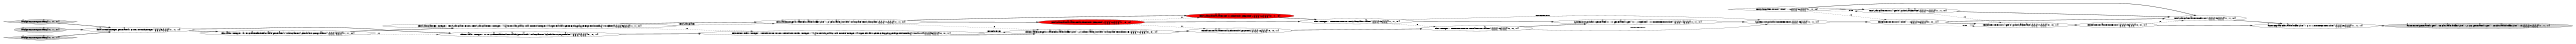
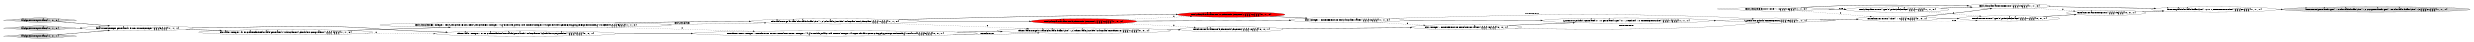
  digraph {
    rankdir=LR
    node [fillcolor=white shape=ellipse style=filled]
    edge [style=bold]
    n1 [fillcolor=lightgray label="assertTrue(generated1.get() >= Flowable.bufferSize() * 2 && generated1.get() <= Flowable.bufferSize() * 3)@@@21@@@['1', '1', '1']"]
    n2 [label="Observable<Integer> o1 = createInfiniteObservable(generated1).subscribeOn(Schedulers.computation())@@@4@@@['0', '0', '1']"]
    n3 [label="TestObserverEx<Integer> testObserver = new TestObserverEx<Integer>(){@Override public void onNext(Integer t){super.edu.fdu.CPPDG.tinypdg.pe.ExpressionInfo@1780401t}}@@@5@@@['0', '0', '1']"]
    n4 [label="Observable.merge(o1.take(Flowable.bufferSize() * 2),Observable.just(-99)).subscribe(testObserver)@@@11@@@['0', '0', '1']"]
    n5 [label="testSubscriber.assertNoErrors()@@@19@@@['1', '1', '0']"]
    n6 [label="testObserver.assertNoErrors()@@@19@@@['0', '0', '1']"]
    n7 [label="assertEquals(Flowable.bufferSize() * 2 + 1,onNextEvents.size())@@@20@@@['1', '1', '1']"]
-   n8 [label="System.out.println(onNextEvents)@@@15@@@['1', '1', '1']"]
+   n8 [label="System.out.println(onNextEvents)@@@15@@@['1', '1', '1']" shape=diamond]
    n9 [label="testObserver.errors().size() > 0@@@16@@@['0', '0', '1']"]
    n10 [label="testObserver.errors().get(0).printStackTrace()@@@17@@@['0', '0', '1']"]
    n11 [label="testSubscriber.errors().size() > 0@@@16@@@['1', '1', '0']" shape=diamond]
    n12 [label="testSubscriber.errors().get(0).printStackTrace()@@@17@@@['1', '1', '0']"]
    n13 [label="testObserver.awaitDone(5,TimeUnit.SECONDS)@@@12@@@['0', '0', '1']"]
    n14 [label="System.out.println(\"Generated 1: \" + generated1.get() + \" / received: \" + onNextEvents.size())@@@14@@@['1', '1', '1']"]
    n15 [label="List<Integer> onNextEvents = testObserver.values()@@@13@@@['0', '0', '1']"]
    n16 [label="List<Integer> onNextEvents = testSubscriber.values()@@@13@@@['1', '1', '0']"]
    n17 [fillcolor=lightgray label="backpressureUpstream2['1', '0', '0']" shape=diamond]
    n18 [label="final AtomicInteger generated1 = new AtomicInteger()@@@3@@@['1', '1', '1']"]
    n19 [label="Flowable<Integer> f1 = createInfiniteFlowable(generated1).subscribeOn(Schedulers.computation())@@@4@@@['1', '1', '0']"]
    n20 [label="TestSubscriberEx<Integer> testSubscriber = new TestSubscriberEx<Integer>(){@Override public void onNext(Integer t){super.edu.fdu.CPPDG.tinypdg.pe.ExpressionInfo@178035et}}@@@5@@@['1', '1', '0']"]
    n21 [label="Flowable.merge(f1.take(Flowable.bufferSize() * 2),Flowable.just(-99)).subscribe(testSubscriber)@@@11@@@['1', '1', '0']"]
    n22 [fillcolor=red label="testSubscriber.awaitDone(5,TimeUnit.SECONDS)@@@12@@@['1', '0', '0']"]
    n23 [fillcolor=red label="testSubscriber.awaitDone(10,TimeUnit.SECONDS)@@@12@@@['0', '1', '0']"]
-   n24 [fillcolor=lightgray label="backpressureUpstream2['0', '1', '0']"]
+   n24 [fillcolor=lightgray label="backpressureUpstream2['0', '1', '0']" shape=diamond]
    n25 [fillcolor=lightgray label="backpressureUpstream2['0', '0', '1']" shape=diamond]
    n2 -> n3
    n3 -> n4
    n3 -> n4 [label=testObserver style=solid]
    n4 -> n13
-   n6 -> n5 [label=0 style=dashed]
+   n5 -> n6 [label=0 style=dashed]
    n5 -> n7
    n6 -> n7
    n7 -> n1
    n8 -> n9
    n9 -> n5
    n9 -> n10
    n9 -> n10 [label=true style=dotted]
    n10 -> n6
    n11 -> n5
    n11 -> n9 [label=0 style=dashed]
    n11 -> n12 [label=true style=dotted]
    n11 -> n12
    n12 -> n5
    n12 -> n10 [label=0 style=dashed]
    n13 -> n15
    n14 -> n8
    n15 -> n8 [label=onNextEvents style=solid]
    n15 -> n14
    n16 -> n8 [label=onNextEvents style=solid]
    n16 -> n14
    n16 -> n15 [label=0 style=dashed]
    n17 -> n18
    n18 -> n2
    n18 -> n19
    n19 -> n2 [label=0 style=dashed]
    n19 -> n20
    n20 -> n3 [label=0 style=dashed]
    n20 -> n21 [label=testSubscriber style=solid]
    n20 -> n21
    n21 -> n4 [label=0 style=dashed]
    n21 -> n22
    n21 -> n23
    n22 -> n13 [label=0 style=dashed]
    n22 -> n16
    n22 -> n23 [label=0 style=dashed]
    n23 -> n16
    n24 -> n18
    n25 -> n18
  }
